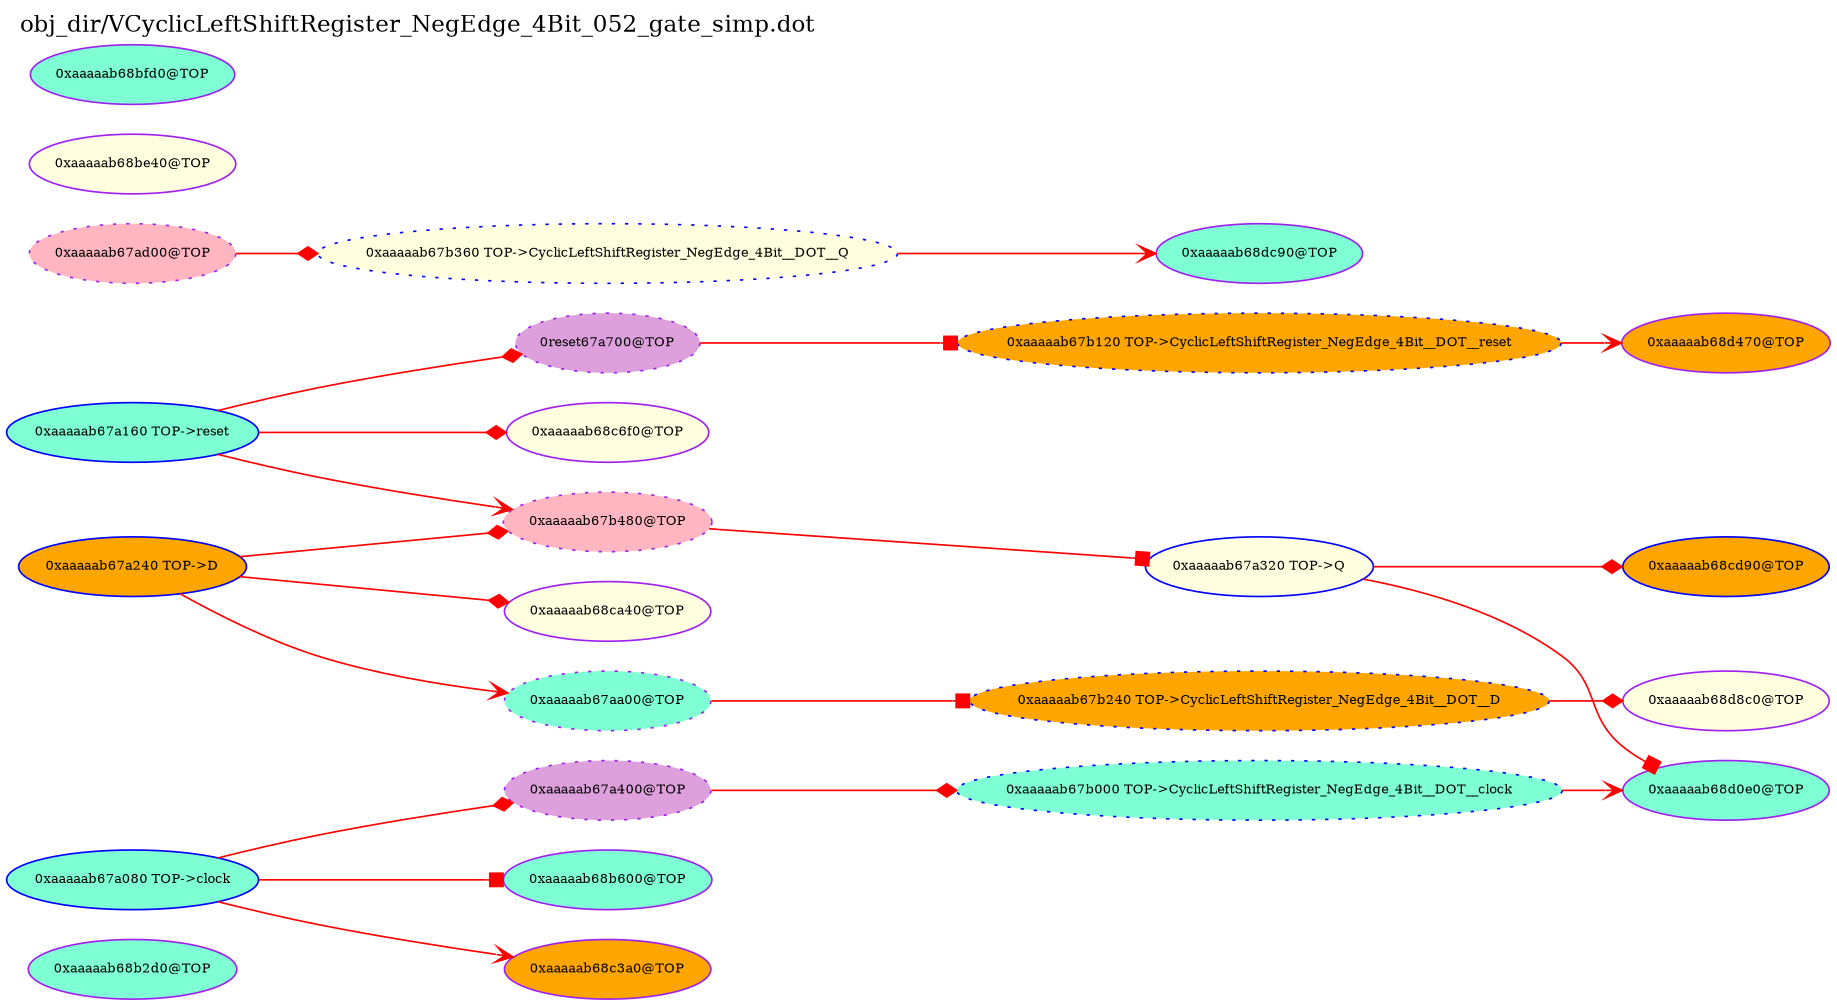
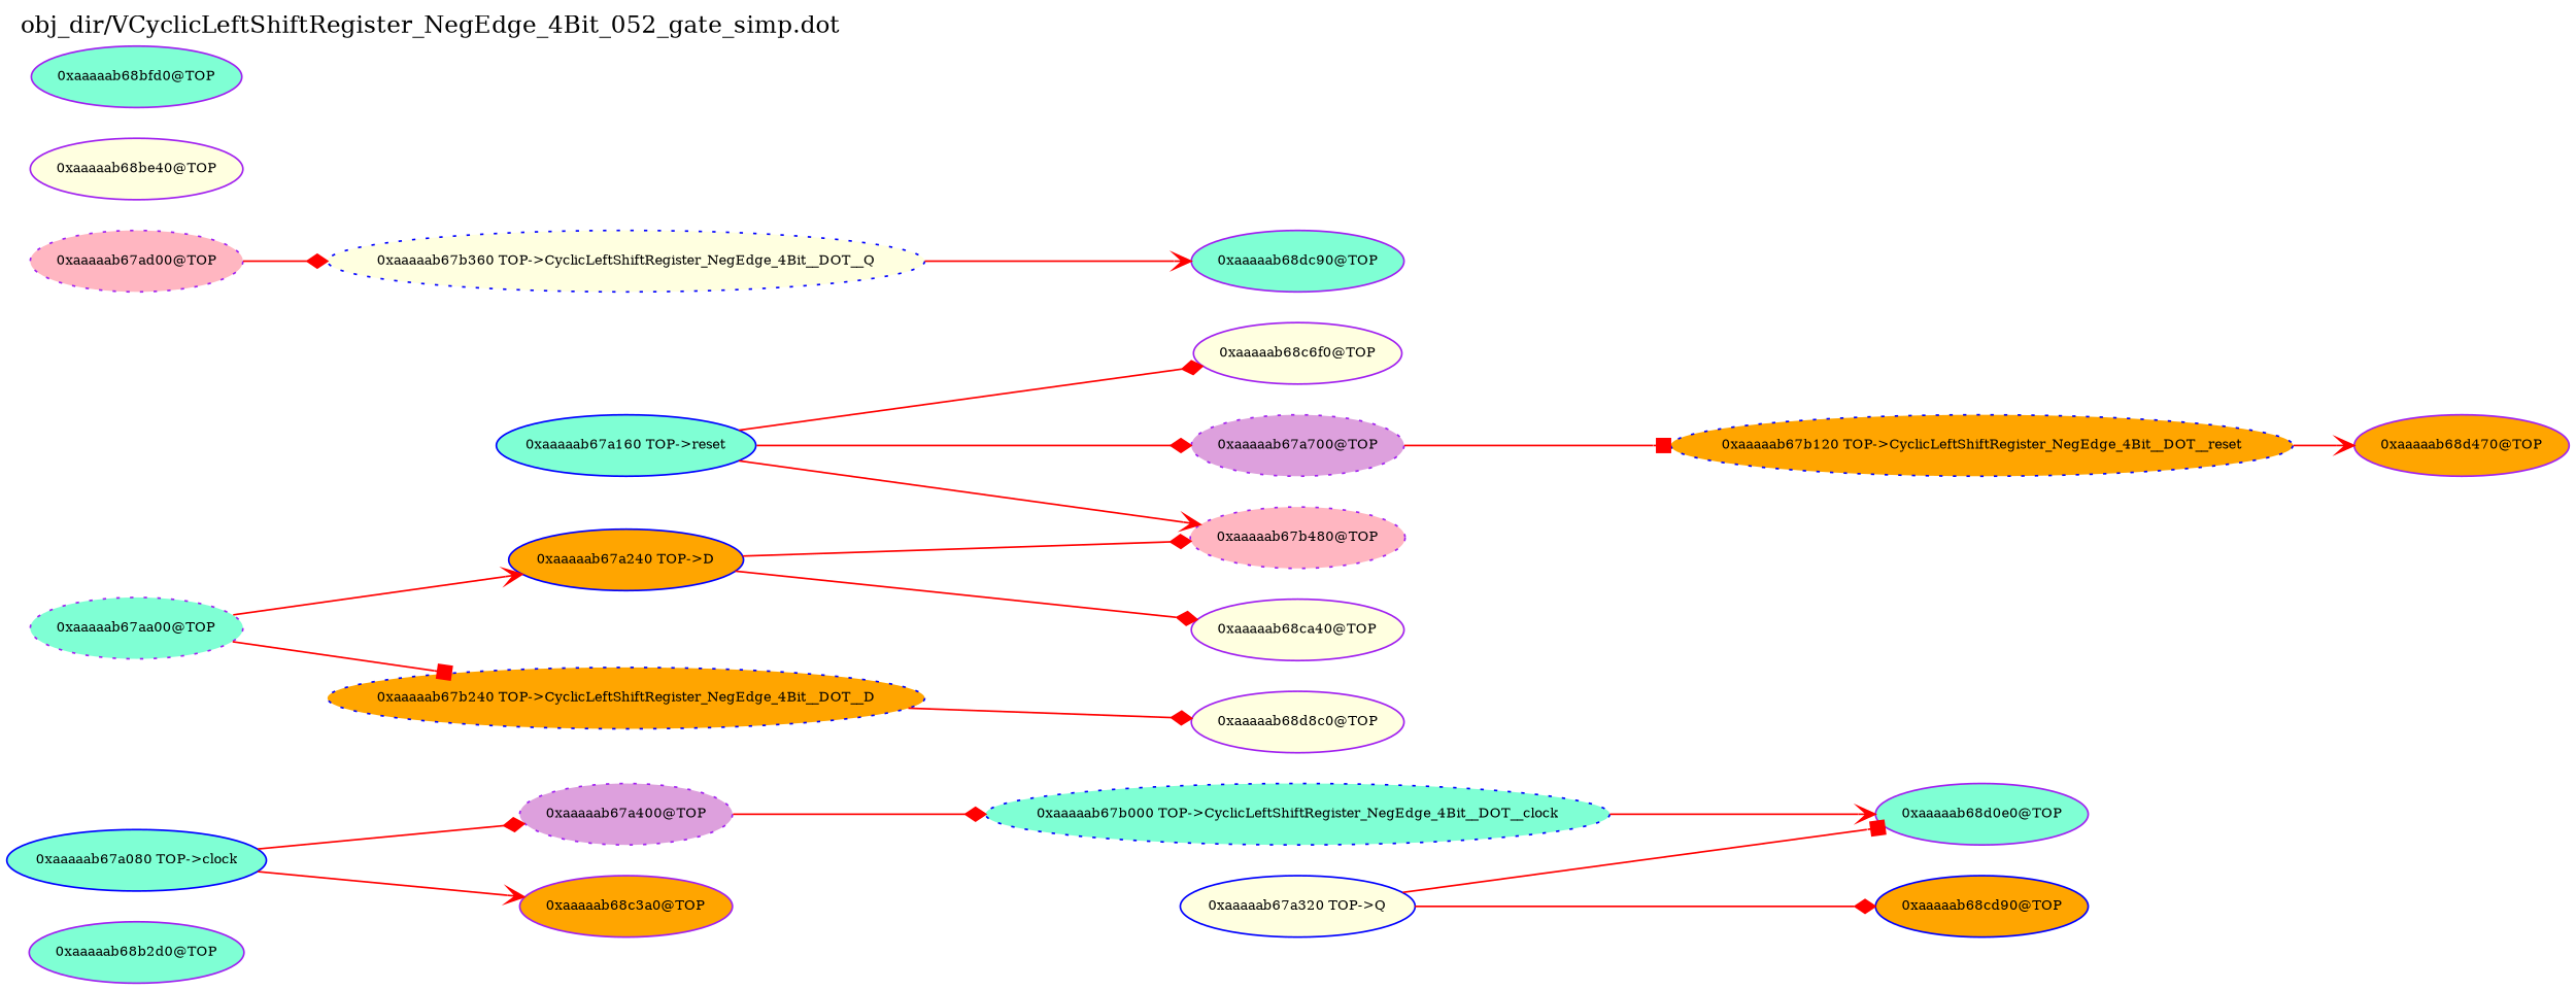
  digraph {
    label="obj_dir/VCyclicLeftShiftRegister_NegEdge_4Bit_052_gate_simp.dot"
    labeljust=l
    labelloc=t
    rankdir=LR
    node [color=purple fillcolor=aquamarine fontsize=8 style=filled]
    edge [arrowhead=diamond color=red fontsize=8 weight=1]
    n1 [label="0xaaaaab68b2d0@TOP"]
    n2 [fillcolor=plum label="0xaaaaab67a400@TOP" style="dotted,filled"]
    n3 [color=blue label="0xaaaaab67b000 TOP->CyclicLeftShiftRegister_NegEdge_4Bit__DOT__clock" style="dotted,filled"]
    n4 [label="0xaaaaab68d0e0@TOP"]
    n5 [color=blue label="0xaaaaab67a080 TOP->clock"]
-   n6 [label="0xaaaaab68b600@TOP"]
    n7 [fillcolor=orange label="0xaaaaab68c3a0@TOP"]
-   n8 [fillcolor=plum label="0reset67a700@TOP" style="dotted,filled"]
+   n8 [fillcolor=plum label="0xaaaaab67a700@TOP" style="dotted,filled"]
    n9 [color=blue fillcolor=orange label="0xaaaaab67b120 TOP->CyclicLeftShiftRegister_NegEdge_4Bit__DOT__reset" style="dotted,filled"]
    n10 [fillcolor=orange label="0xaaaaab68d470@TOP"]
    n11 [color=blue label="0xaaaaab67a160 TOP->reset"]
    n12 [fillcolor=lightpink label="0xaaaaab67b480@TOP" style="dotted,filled"]
    n13 [fillcolor=lightyellow label="0xaaaaab68c6f0@TOP"]
    n14 [color=blue fillcolor=lightyellow label="0xaaaaab67a320 TOP->Q"]
    n15 [label="0xaaaaab67aa00@TOP" style="dotted,filled"]
    n16 [color=blue fillcolor=orange label="0xaaaaab67b240 TOP->CyclicLeftShiftRegister_NegEdge_4Bit__DOT__D" style="dotted,filled"]
    n17 [fillcolor=lightyellow label="0xaaaaab68d8c0@TOP"]
    n18 [color=blue fillcolor=orange label="0xaaaaab67a240 TOP->D"]
    n19 [fillcolor=lightyellow label="0xaaaaab68ca40@TOP"]
    n20 [fillcolor=lightpink label="0xaaaaab67ad00@TOP" style="dotted,filled"]
    n21 [color=blue fillcolor=lightyellow label="0xaaaaab67b360 TOP->CyclicLeftShiftRegister_NegEdge_4Bit__DOT__Q" style="dotted,filled"]
    n22 [label="0xaaaaab68dc90@TOP"]
    n23 [color=blue fillcolor=orange label="0xaaaaab68cd90@TOP"]
    n24 [fillcolor=lightyellow label="0xaaaaab68be40@TOP"]
    n25 [label="0xaaaaab68bfd0@TOP"]
    n2 -> n3
    n3 -> n4 [arrowhead=vee]
    n5 -> n2
-   n5 -> n6 [arrowhead=box]
    n5 -> n7 [arrowhead=vee]
    n8 -> n9 [arrowhead=box]
    n9 -> n10 [arrowhead=vee]
    n11 -> n8
    n11 -> n12 [arrowhead=vee]
    n11 -> n13
-   n12 -> n14 [arrowhead=box]
    n14 -> n4 [arrowhead=box]
    n14 -> n23
    n15 -> n16 [arrowhead=box]
    n16 -> n17
    n18 -> n12 [weight=2]
-   n18 -> n15 [arrowhead=vee]
+   n15 -> n18 [arrowhead=vee]
    n18 -> n19
    n20 -> n21
    n21 -> n22 [arrowhead=vee]
  }
